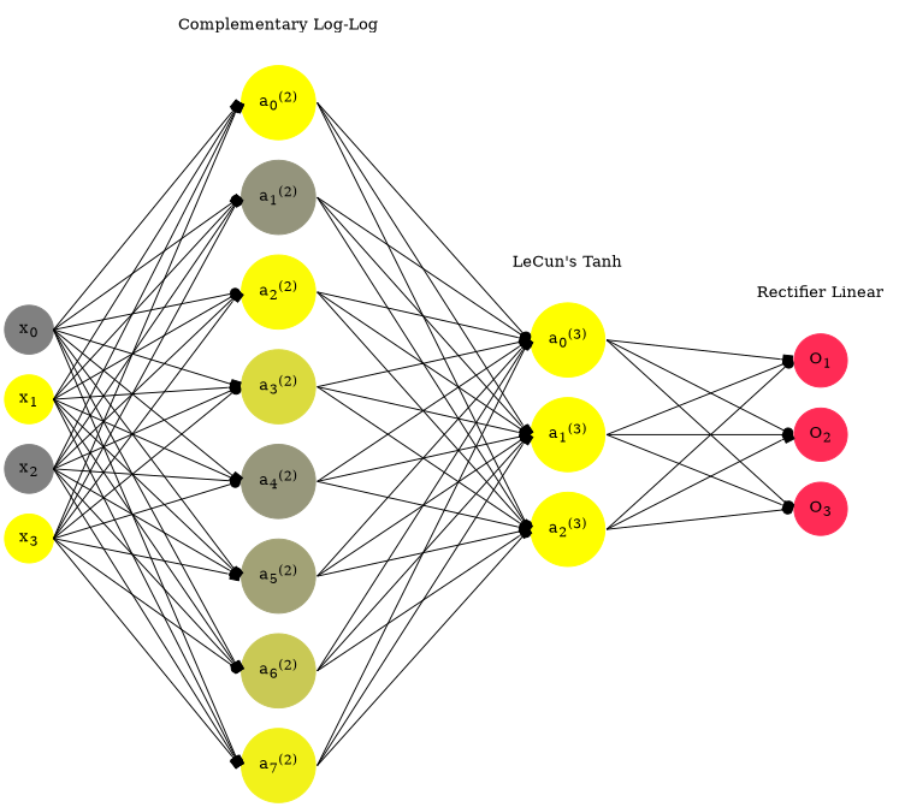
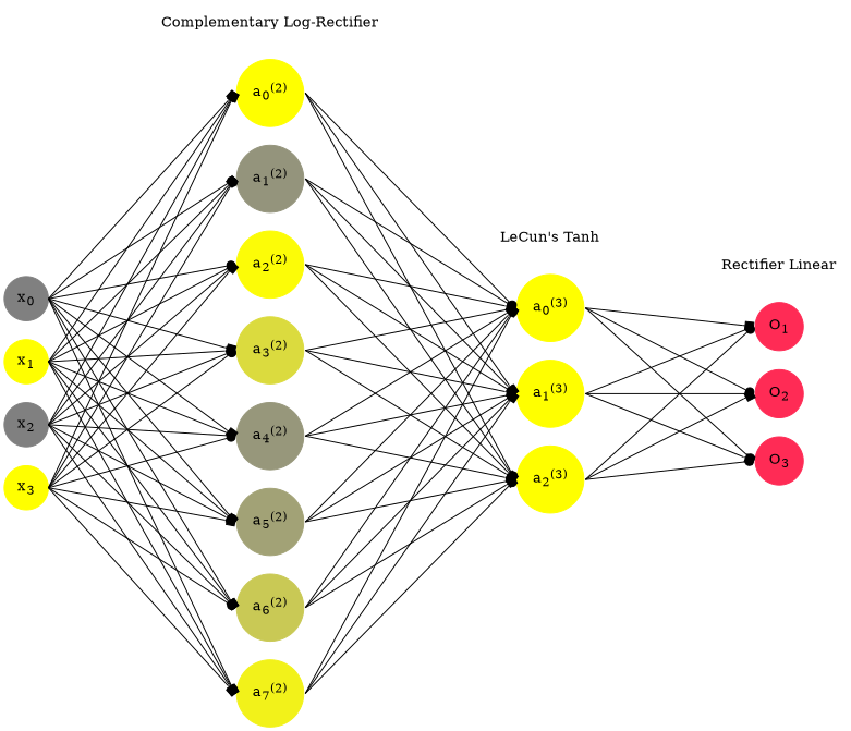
  digraph {
    rankdir=LR
    ranksep=1.4
    splines=false
    fontname="DejaVu Serif"
    node [shape=circle style=filled fontname="DejaVu Serif"]
    edge [headport=w style=solid tailport=e fontname="DejaVu Serif" arrowhead=dot]
    n1 [color="0.1667, 0.0, 0.5" fillcolor="0.1667, 0.0, 0.5" label=<x<sub>0</sub>>]
    n2 [color="0.1667, 1.0, 1.0" fillcolor="0.1667, 1.0, 1.0" label=<x<sub>1</sub>>]
    n3 [color="0.1667, 0.0, 0.5" fillcolor="0.1667, 0.0, 0.5" label=<x<sub>2</sub>>]
    n4 [color="0.1667, 1.0, 1.0" fillcolor="0.1667, 1.0, 1.0" label=<x<sub>3</sub>>]
    n5 [color="0.1667, 0.999996, 0.999998" fillcolor="0.1667, 0.999996, 0.999998" label=<a<sub>0</sub><sup>(2)</sup>>]
    n6 [color="0.1667, 0.158756, 0.579378" fillcolor="0.1667, 0.158756, 0.579378" label=<a<sub>1</sub><sup>(2)</sup>>]
    n7 [color="0.1667, 0.971775, 0.985888" fillcolor="0.1667, 0.971775, 0.985888" label=<a<sub>2</sub><sup>(2)</sup>>]
    n8 [color="0.1667, 0.715227, 0.857613" fillcolor="0.1667, 0.715227, 0.857613" label=<a<sub>3</sub><sup>(2)</sup>>]
    n9 [color="0.1667, 0.181613, 0.590806" fillcolor="0.1667, 0.181613, 0.590806" label=<a<sub>4</sub><sup>(2)</sup>>]
    n10 [color="0.1667, 0.267536, 0.633768" fillcolor="0.1667, 0.267536, 0.633768" label=<a<sub>5</sub><sup>(2)</sup>>]
    n11 [color="0.1667, 0.577069, 0.788534" fillcolor="0.1667, 0.577069, 0.788534" label=<a<sub>6</sub><sup>(2)</sup>>]
    n12 [color="0.1667, 0.892433, 0.946217" fillcolor="0.1667, 0.892433, 0.946217" label=<a<sub>7</sub><sup>(2)</sup>>]
    n13 [color="0.1667, 1.388056, 1.194028" fillcolor="0.1667, 1.388056, 1.194028" label=<a<sub>0</sub><sup>(3)</sup>>]
    n14 [color="0.1667, 1.212082, 1.106041" fillcolor="0.1667, 1.212082, 1.106041" label=<a<sub>1</sub><sup>(3)</sup>>]
    n15 [color="0.1667, 1.505855, 1.252928" fillcolor="0.1667, 1.505855, 1.252928" label=<a<sub>2</sub><sup>(3)</sup>>]
    n16 [color="0.9667, 0.83, 1.0" fillcolor="0.9667, 0.83, 1.0" label=<O<sub>1</sub>>]
    n17 [color="0.9667, 0.83, 1.0" fillcolor="0.9667, 0.83, 1.0" label=<O<sub>2</sub>>]
    n18 [color="0.9667, 0.83, 1.0" fillcolor="0.9667, 0.83, 1.0" label=<O<sub>3</sub>>]
-   n19 [label="Complementary Log-Log" shape=plaintext style=""]
+   n19 [label="Complementary Log-Rectifier" shape=plaintext style=""]
    n20 [label="LeCun's Tanh" shape=plaintext style=""]
    n21 [label="Rectifier Linear" shape=plaintext style=""]
    subgraph sub_1 {
      n1
    }
    subgraph sub_2 {
      n2
    }
    subgraph sub_3 {
      n3
    }
    subgraph sub_4 {
      n4
    }
    subgraph sub_5 {
      n5
    }
    subgraph sub_6 {
      n6
    }
    subgraph sub_7 {
      n7
    }
    subgraph sub_8 {
      n8
    }
    subgraph sub_9 {
      n9
    }
    subgraph sub_10 {
      n10
    }
    subgraph sub_11 {
      n11
    }
    subgraph sub_12 {
      n12
    }
    subgraph sub_13 {
      n13
    }
    subgraph sub_14 {
      n14
    }
    subgraph sub_15 {
      n15
    }
    subgraph sub_16 {
      n16
    }
    subgraph sub_17 {
      n17
    }
    subgraph sub_18 {
      n18
    }
    subgraph sub_19 {
      rank=same
      n1
      n2
      n3
      n4
    }
    subgraph sub_20 {
      rank=same
      n5
      n6
      n7
      n8
      n9
      n10
      n11
      n12
    }
    subgraph sub_21 {
      rank=same
      n13
      n14
      n15
    }
    subgraph sub_22 {
      rank=same
      n16
      n17
      n18
    }
    subgraph sub_23 {
      rank=same
      n5
      n19
    }
    subgraph sub_24 {
      rank=same
      n13
      n20
    }
    subgraph sub_25 {
      rank=same
      n16
      n21
    }
    n1 -> n2 [style=invis arrowhead=""]
    n1 -> n5 [arrowhead=box]
    n1 -> n6
    n1 -> n7
    n1 -> n8 [arrowhead=box]
    n1 -> n9 [arrowhead=box]
    n1 -> n10
    n1 -> n11 [arrowhead=box]
    n1 -> n12
    n2 -> n3 [style=invis arrowhead=""]
    n2 -> n5
    n2 -> n6 [arrowhead=box]
    n2 -> n7
    n2 -> n8 [arrowhead=box]
    n2 -> n9
    n2 -> n10 [arrowhead=box]
    n2 -> n11 [arrowhead=box]
    n2 -> n12 [arrowhead=box]
    n3 -> n4 [style=invis arrowhead=""]
    n3 -> n5 [arrowhead=box]
    n3 -> n6
    n3 -> n7
    n3 -> n8
    n3 -> n9
    n3 -> n10 [arrowhead=box]
    n3 -> n11
    n3 -> n12 [arrowhead=box]
    n4 -> n5 [arrowhead=box]
    n4 -> n6
    n4 -> n7 [arrowhead=box]
    n4 -> n8
    n4 -> n9
    n4 -> n10 [arrowhead=box]
    n4 -> n11
    n4 -> n12 [arrowhead=box]
    n5 -> n6 [style=invis arrowhead=""]
    n5 -> n13
    n5 -> n14 [arrowhead=box]
    n5 -> n15
    n6 -> n7 [style=invis arrowhead=""]
    n6 -> n13
    n6 -> n14 [arrowhead=box]
    n6 -> n15
    n7 -> n8 [style=invis arrowhead=""]
    n7 -> n13 [arrowhead=box]
    n7 -> n14
    n7 -> n15 [arrowhead=box]
    n8 -> n9 [style=invis arrowhead=""]
    n8 -> n13
    n8 -> n14 [arrowhead=box]
    n8 -> n15 [arrowhead=box]
    n9 -> n10 [style=invis arrowhead=""]
    n9 -> n13 [arrowhead=box]
    n9 -> n14
    n9 -> n15 [arrowhead=box]
    n10 -> n11 [style=invis arrowhead=""]
    n10 -> n13 [arrowhead=box]
    n10 -> n14
    n10 -> n15
    n11 -> n12 [style=invis arrowhead=""]
    n11 -> n13 [arrowhead=box]
    n11 -> n14
    n11 -> n15 [arrowhead=box]
    n12 -> n13
    n12 -> n14 [arrowhead=box]
    n12 -> n15
    n13 -> n14 [style=invis arrowhead=""]
    n13 -> n16 [arrowhead=box]
    n13 -> n17
    n13 -> n18
    n14 -> n15 [style=invis arrowhead=""]
    n14 -> n16
    n14 -> n17
    n14 -> n18 [arrowhead=box]
    n15 -> n16
    n15 -> n17 [arrowhead=box]
    n15 -> n18
    n16 -> n17 [style=invis arrowhead=""]
    n17 -> n18 [style=invis arrowhead=""]
    n19 -> n5 [style=invis arrowhead=""]
    n20 -> n13 [style=invis arrowhead=""]
    n21 -> n16 [style=invis arrowhead=""]
  }
